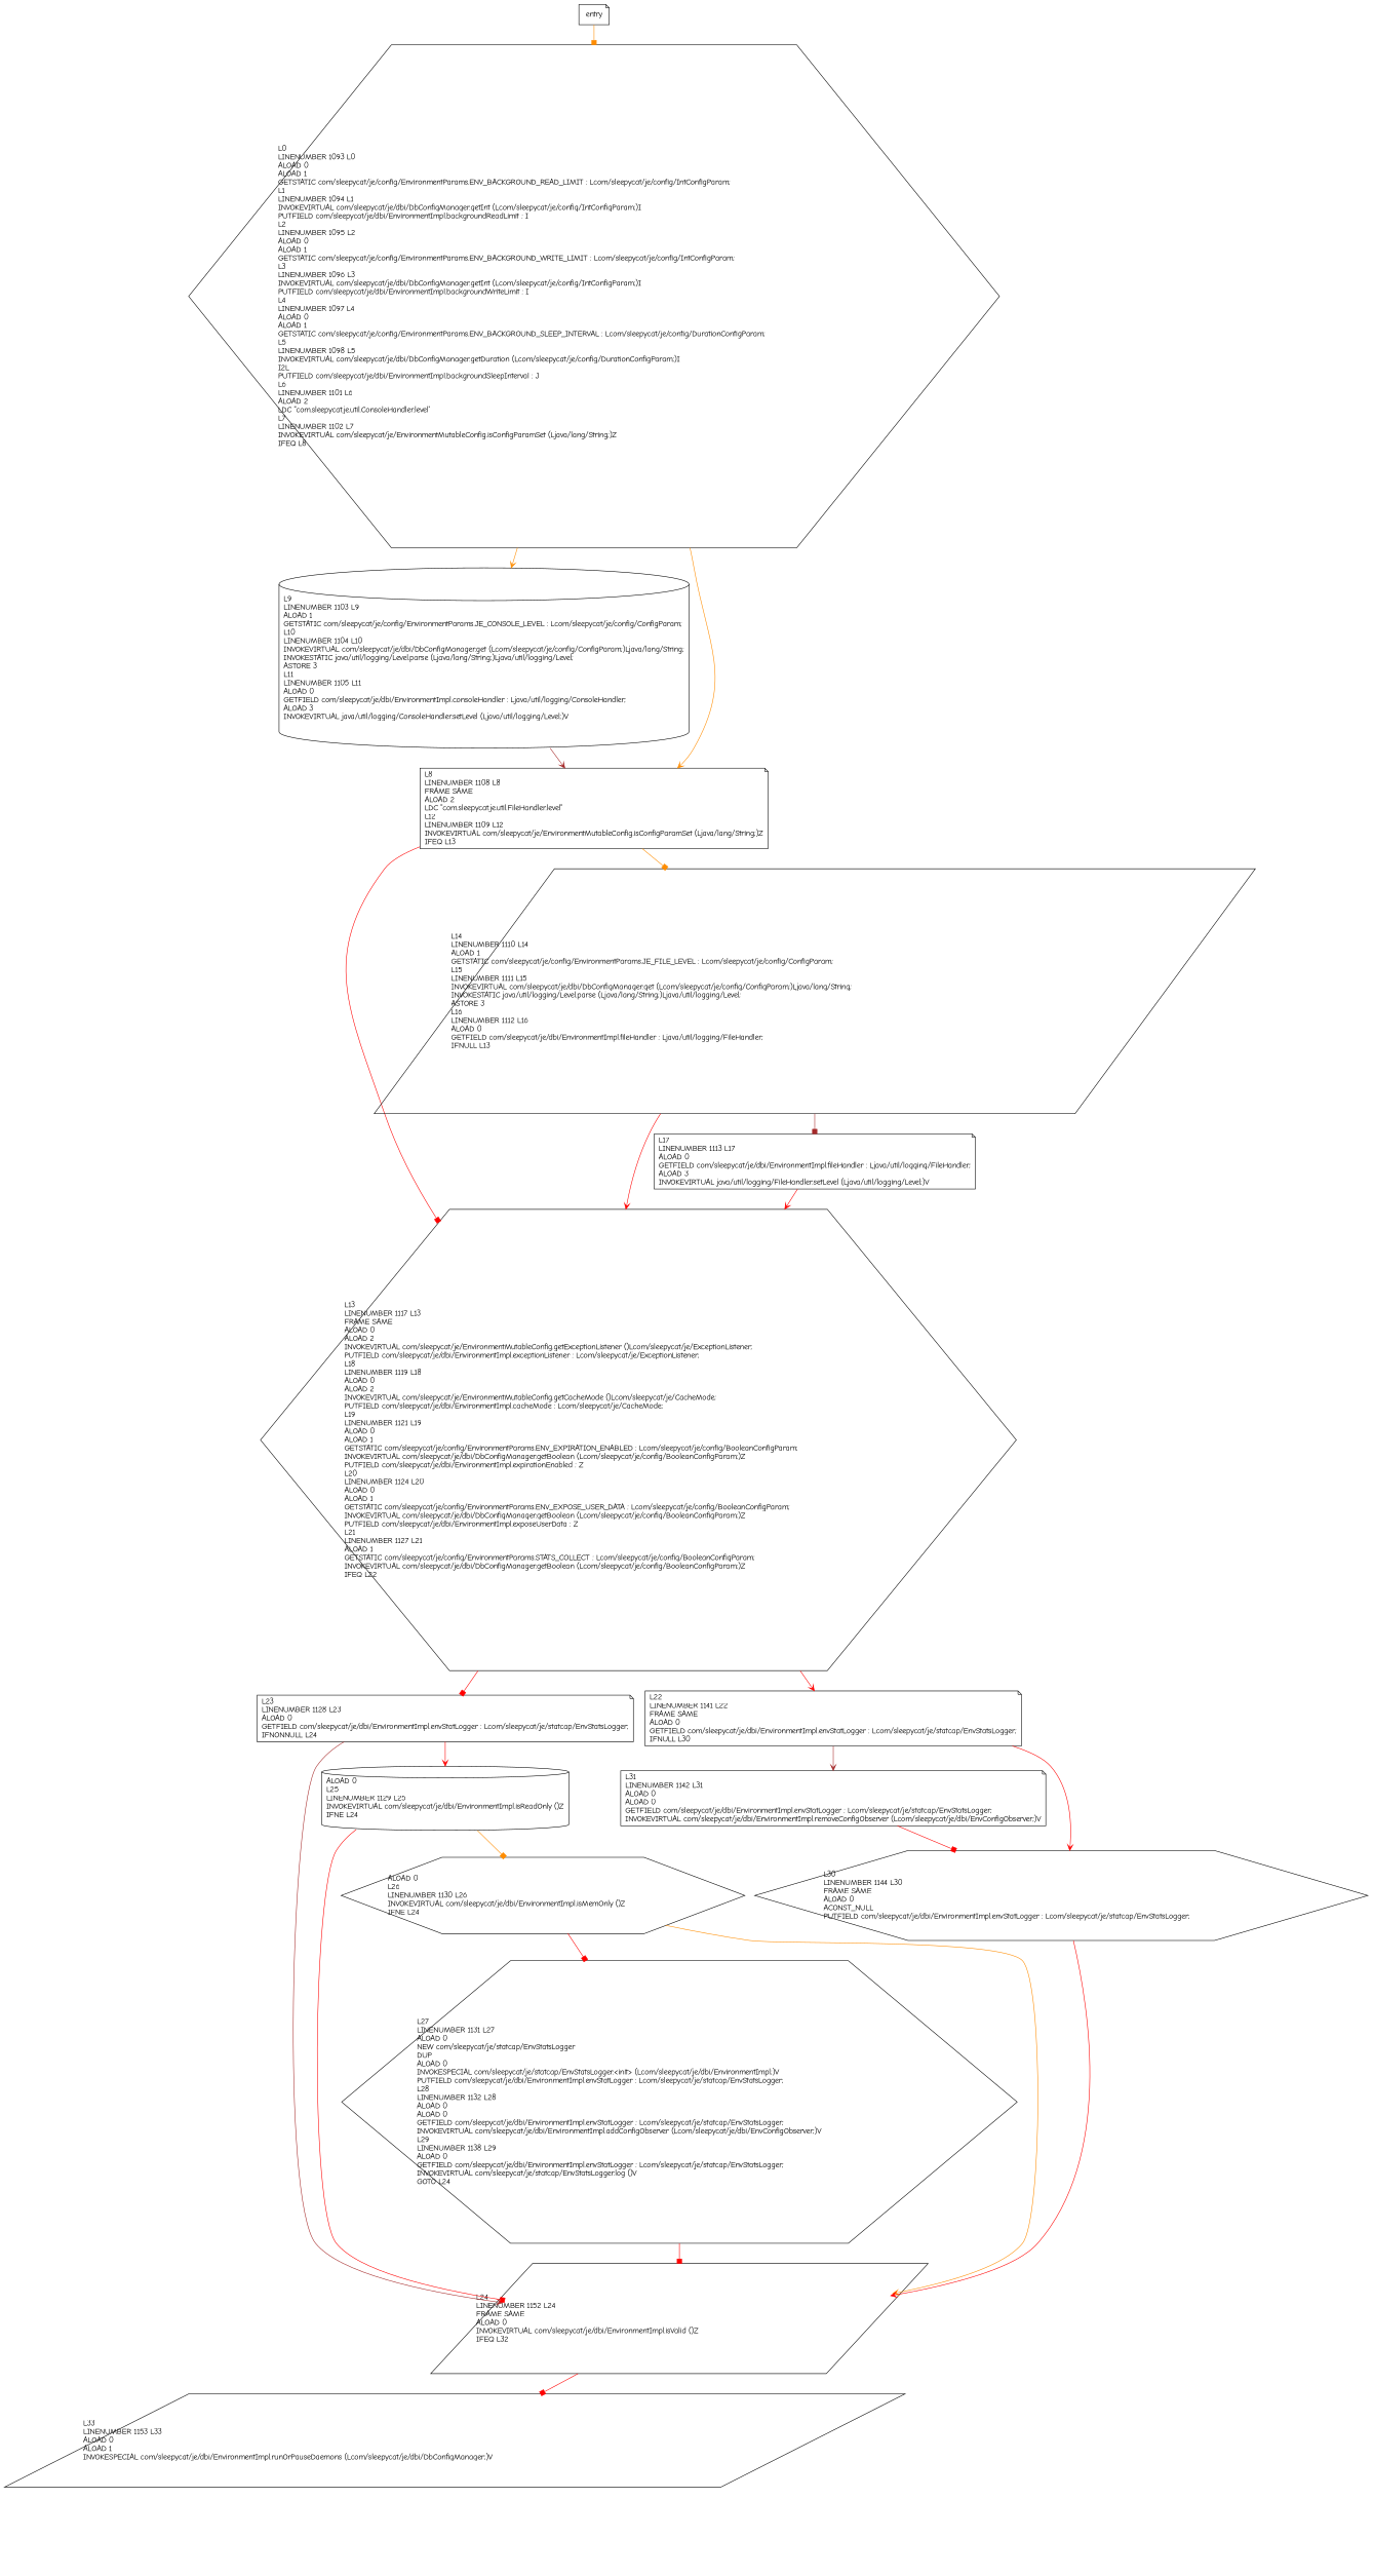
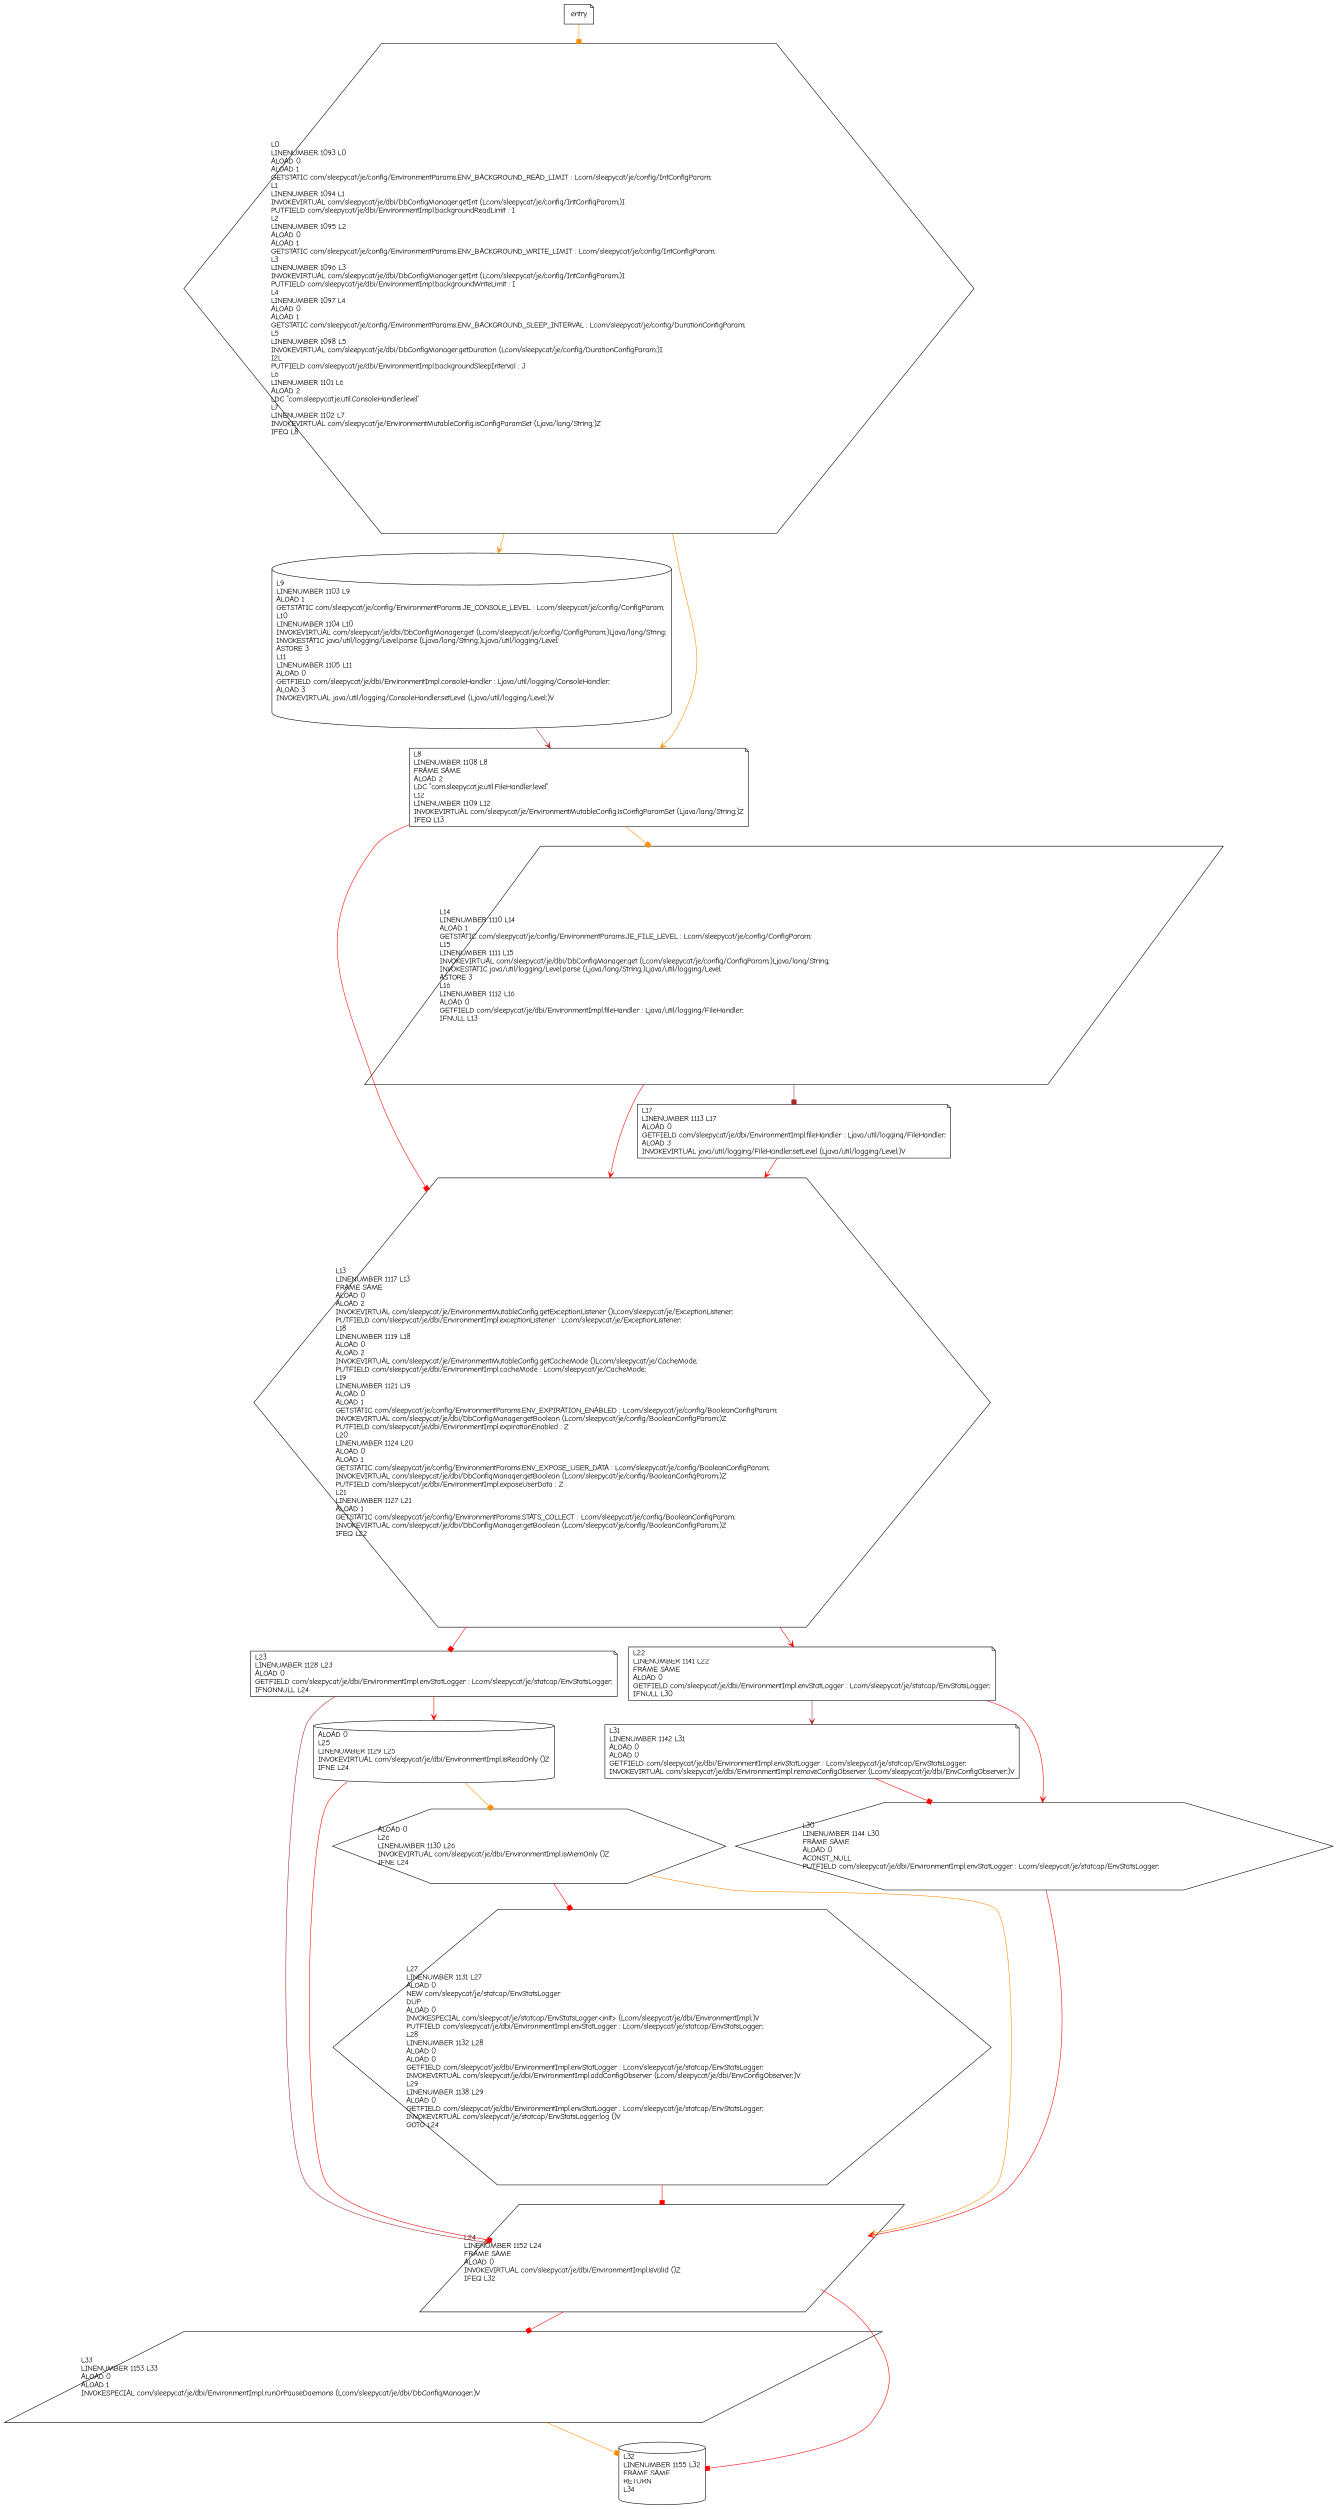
  digraph {
    fontname="Comic Neue"
    node [fontname="Comic Neue" shape=note]
    edge [arrowhead=box color=red fontname="Comic Neue"]
    n1 [label="L27\lLINENUMBER 1131 L27\lALOAD 0\lNEW com/sleepycat/je/statcap/EnvStatsLogger\lDUP\lALOAD 0\lINVOKESPECIAL com/sleepycat/je/statcap/EnvStatsLogger.\<init\> (Lcom/sleepycat/je/dbi/EnvironmentImpl;)V\lPUTFIELD com/sleepycat/je/dbi/EnvironmentImpl.envStatLogger : Lcom/sleepycat/je/statcap/EnvStatsLogger;\lL28\lLINENUMBER 1132 L28\lALOAD 0\lALOAD 0\lGETFIELD com/sleepycat/je/dbi/EnvironmentImpl.envStatLogger : Lcom/sleepycat/je/statcap/EnvStatsLogger;\lINVOKEVIRTUAL com/sleepycat/je/dbi/EnvironmentImpl.addConfigObserver (Lcom/sleepycat/je/dbi/EnvConfigObserver;)V\lL29\lLINENUMBER 1138 L29\lALOAD 0\lGETFIELD com/sleepycat/je/dbi/EnvironmentImpl.envStatLogger : Lcom/sleepycat/je/statcap/EnvStatsLogger;\lINVOKEVIRTUAL com/sleepycat/je/statcap/EnvStatsLogger.log ()V\lGOTO L24\l" shape=hexagon]
    n2 [label="L24\lLINENUMBER 1152 L24\lFRAME SAME\lALOAD 0\lINVOKEVIRTUAL com/sleepycat/je/dbi/EnvironmentImpl.isValid ()Z\lIFEQ L32\l" shape=parallelogram]
    n3 [label="L33\lLINENUMBER 1153 L33\lALOAD 0\lALOAD 1\lINVOKESPECIAL com/sleepycat/je/dbi/EnvironmentImpl.runOrPauseDaemons (Lcom/sleepycat/je/dbi/DbConfigManager;)V\l" shape=parallelogram]
+   n4 [label="L32\lLINENUMBER 1155 L32\lFRAME SAME\lRETURN\lL34\l" shape=cylinder]
    n5 [label="L9\lLINENUMBER 1103 L9\lALOAD 1\lGETSTATIC com/sleepycat/je/config/EnvironmentParams.JE_CONSOLE_LEVEL : Lcom/sleepycat/je/config/ConfigParam;\lL10\lLINENUMBER 1104 L10\lINVOKEVIRTUAL com/sleepycat/je/dbi/DbConfigManager.get (Lcom/sleepycat/je/config/ConfigParam;)Ljava/lang/String;\lINVOKESTATIC java/util/logging/Level.parse (Ljava/lang/String;)Ljava/util/logging/Level;\lASTORE 3\lL11\lLINENUMBER 1105 L11\lALOAD 0\lGETFIELD com/sleepycat/je/dbi/EnvironmentImpl.consoleHandler : Ljava/util/logging/ConsoleHandler;\lALOAD 3\lINVOKEVIRTUAL java/util/logging/ConsoleHandler.setLevel (Ljava/util/logging/Level;)V\l" shape=cylinder]
    n6 [label="L8\lLINENUMBER 1108 L8\lFRAME SAME\lALOAD 2\lLDC \"com.sleepycat.je.util.FileHandler.level\"\lL12\lLINENUMBER 1109 L12\lINVOKEVIRTUAL com/sleepycat/je/EnvironmentMutableConfig.isConfigParamSet (Ljava/lang/String;)Z\lIFEQ L13\l"]
    n7 [label="L13\lLINENUMBER 1117 L13\lFRAME SAME\lALOAD 0\lALOAD 2\lINVOKEVIRTUAL com/sleepycat/je/EnvironmentMutableConfig.getExceptionListener ()Lcom/sleepycat/je/ExceptionListener;\lPUTFIELD com/sleepycat/je/dbi/EnvironmentImpl.exceptionListener : Lcom/sleepycat/je/ExceptionListener;\lL18\lLINENUMBER 1119 L18\lALOAD 0\lALOAD 2\lINVOKEVIRTUAL com/sleepycat/je/EnvironmentMutableConfig.getCacheMode ()Lcom/sleepycat/je/CacheMode;\lPUTFIELD com/sleepycat/je/dbi/EnvironmentImpl.cacheMode : Lcom/sleepycat/je/CacheMode;\lL19\lLINENUMBER 1121 L19\lALOAD 0\lALOAD 1\lGETSTATIC com/sleepycat/je/config/EnvironmentParams.ENV_EXPIRATION_ENABLED : Lcom/sleepycat/je/config/BooleanConfigParam;\lINVOKEVIRTUAL com/sleepycat/je/dbi/DbConfigManager.getBoolean (Lcom/sleepycat/je/config/BooleanConfigParam;)Z\lPUTFIELD com/sleepycat/je/dbi/EnvironmentImpl.expirationEnabled : Z\lL20\lLINENUMBER 1124 L20\lALOAD 0\lALOAD 1\lGETSTATIC com/sleepycat/je/config/EnvironmentParams.ENV_EXPOSE_USER_DATA : Lcom/sleepycat/je/config/BooleanConfigParam;\lINVOKEVIRTUAL com/sleepycat/je/dbi/DbConfigManager.getBoolean (Lcom/sleepycat/je/config/BooleanConfigParam;)Z\lPUTFIELD com/sleepycat/je/dbi/EnvironmentImpl.exposeUserData : Z\lL21\lLINENUMBER 1127 L21\lALOAD 1\lGETSTATIC com/sleepycat/je/config/EnvironmentParams.STATS_COLLECT : Lcom/sleepycat/je/config/BooleanConfigParam;\lINVOKEVIRTUAL com/sleepycat/je/dbi/DbConfigManager.getBoolean (Lcom/sleepycat/je/config/BooleanConfigParam;)Z\lIFEQ L22\l" shape=hexagon]
    n8 [label="L14\lLINENUMBER 1110 L14\lALOAD 1\lGETSTATIC com/sleepycat/je/config/EnvironmentParams.JE_FILE_LEVEL : Lcom/sleepycat/je/config/ConfigParam;\lL15\lLINENUMBER 1111 L15\lINVOKEVIRTUAL com/sleepycat/je/dbi/DbConfigManager.get (Lcom/sleepycat/je/config/ConfigParam;)Ljava/lang/String;\lINVOKESTATIC java/util/logging/Level.parse (Ljava/lang/String;)Ljava/util/logging/Level;\lASTORE 3\lL16\lLINENUMBER 1112 L16\lALOAD 0\lGETFIELD com/sleepycat/je/dbi/EnvironmentImpl.fileHandler : Ljava/util/logging/FileHandler;\lIFNULL L13\l" shape=parallelogram]
    n9 [label="L17\lLINENUMBER 1113 L17\lALOAD 0\lGETFIELD com/sleepycat/je/dbi/EnvironmentImpl.fileHandler : Ljava/util/logging/FileHandler;\lALOAD 3\lINVOKEVIRTUAL java/util/logging/FileHandler.setLevel (Ljava/util/logging/Level;)V\l"]
    n10 [label="L23\lLINENUMBER 1128 L23\lALOAD 0\lGETFIELD com/sleepycat/je/dbi/EnvironmentImpl.envStatLogger : Lcom/sleepycat/je/statcap/EnvStatsLogger;\lIFNONNULL L24\l"]
    n11 [label="L22\lLINENUMBER 1141 L22\lFRAME SAME\lALOAD 0\lGETFIELD com/sleepycat/je/dbi/EnvironmentImpl.envStatLogger : Lcom/sleepycat/je/statcap/EnvStatsLogger;\lIFNULL L30\l"]
    n12 [label="ALOAD 0\lL26\lLINENUMBER 1130 L26\lINVOKEVIRTUAL com/sleepycat/je/dbi/EnvironmentImpl.isMemOnly ()Z\lIFNE L24\l" shape=hexagon]
    n13 [label="L0\lLINENUMBER 1093 L0\lALOAD 0\lALOAD 1\lGETSTATIC com/sleepycat/je/config/EnvironmentParams.ENV_BACKGROUND_READ_LIMIT : Lcom/sleepycat/je/config/IntConfigParam;\lL1\lLINENUMBER 1094 L1\lINVOKEVIRTUAL com/sleepycat/je/dbi/DbConfigManager.getInt (Lcom/sleepycat/je/config/IntConfigParam;)I\lPUTFIELD com/sleepycat/je/dbi/EnvironmentImpl.backgroundReadLimit : I\lL2\lLINENUMBER 1095 L2\lALOAD 0\lALOAD 1\lGETSTATIC com/sleepycat/je/config/EnvironmentParams.ENV_BACKGROUND_WRITE_LIMIT : Lcom/sleepycat/je/config/IntConfigParam;\lL3\lLINENUMBER 1096 L3\lINVOKEVIRTUAL com/sleepycat/je/dbi/DbConfigManager.getInt (Lcom/sleepycat/je/config/IntConfigParam;)I\lPUTFIELD com/sleepycat/je/dbi/EnvironmentImpl.backgroundWriteLimit : I\lL4\lLINENUMBER 1097 L4\lALOAD 0\lALOAD 1\lGETSTATIC com/sleepycat/je/config/EnvironmentParams.ENV_BACKGROUND_SLEEP_INTERVAL : Lcom/sleepycat/je/config/DurationConfigParam;\lL5\lLINENUMBER 1098 L5\lINVOKEVIRTUAL com/sleepycat/je/dbi/DbConfigManager.getDuration (Lcom/sleepycat/je/config/DurationConfigParam;)I\lI2L\lPUTFIELD com/sleepycat/je/dbi/EnvironmentImpl.backgroundSleepInterval : J\lL6\lLINENUMBER 1101 L6\lALOAD 2\lLDC \"com.sleepycat.je.util.ConsoleHandler.level\"\lL7\lLINENUMBER 1102 L7\lINVOKEVIRTUAL com/sleepycat/je/EnvironmentMutableConfig.isConfigParamSet (Ljava/lang/String;)Z\lIFEQ L8\l" shape=hexagon]
    n14 [label="L31\lLINENUMBER 1142 L31\lALOAD 0\lALOAD 0\lGETFIELD com/sleepycat/je/dbi/EnvironmentImpl.envStatLogger : Lcom/sleepycat/je/statcap/EnvStatsLogger;\lINVOKEVIRTUAL com/sleepycat/je/dbi/EnvironmentImpl.removeConfigObserver (Lcom/sleepycat/je/dbi/EnvConfigObserver;)V\l"]
    n15 [label="L30\lLINENUMBER 1144 L30\lFRAME SAME\lALOAD 0\lACONST_NULL\lPUTFIELD com/sleepycat/je/dbi/EnvironmentImpl.envStatLogger : Lcom/sleepycat/je/statcap/EnvStatsLogger;\l" shape=hexagon]
    n16 [label="ALOAD 0\lL25\lLINENUMBER 1129 L25\lINVOKEVIRTUAL com/sleepycat/je/dbi/EnvironmentImpl.isReadOnly ()Z\lIFNE L24\l" shape=cylinder]
    entry
    n1 -> n2
    n2 -> n3
+   n2 -> n4
+   n3 -> n4 [color=darkorange]
    n5 -> n6 [arrowhead=vee color=brown]
    n6 -> n7
    n6 -> n8 [color=darkorange]
    n7 -> n10
    n7 -> n11 [arrowhead=vee]
    n8 -> n7 [arrowhead=vee]
    n8 -> n9 [color=brown]
    n9 -> n7 [arrowhead=vee]
    n10 -> n2 [arrowhead=vee color=brown]
    n10 -> n16 [arrowhead=vee]
    n11 -> n14 [arrowhead=vee color=brown]
    n11 -> n15 [arrowhead=vee]
    n12 -> n1
    n12 -> n2 [arrowhead=vee color=darkorange]
    n13 -> n5 [arrowhead=vee color=darkorange]
    n13 -> n6 [arrowhead=vee color=darkorange]
    n14 -> n15
    n15 -> n2 [arrowhead=vee]
    n16 -> n2
    n16 -> n12 [color=darkorange]
    entry -> n13 [color=darkorange]
  }
